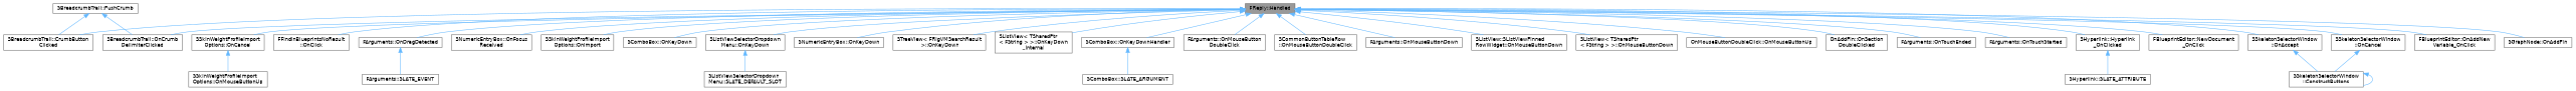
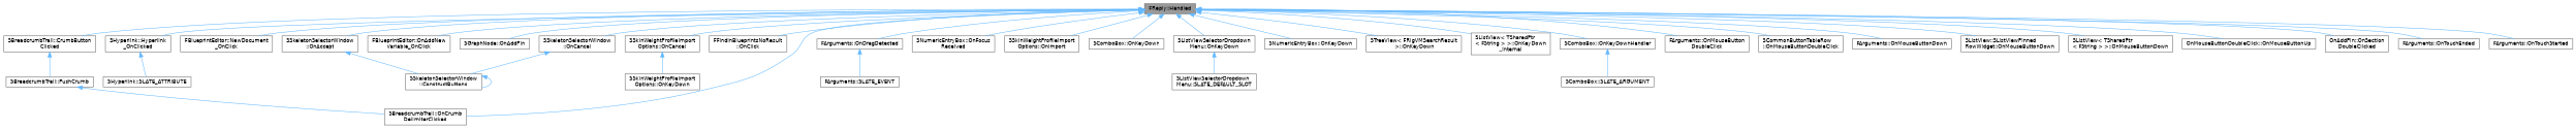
  digraph {
    rankdir=TB
    node [color=grey40 fillcolor=white fontname=Helvetica fontsize=10 shape=box style=filled]
    edge [color=steelblue1 dir=back fontname=Helvetica fontsize=10 labelfontname=Helvetica labelfontsize=10 style=solid]
    n1 [color=gray40 fillcolor=grey60 fontcolor=black height=0.2 label="FReply::Handled" width=0.4]
    n2 [height=0.2 label="SBreadcrumbTrail::CrumbButton\lClicked" width=0.4]
    n3 [height=0.2 label="SHyperlink::Hyperlink\l_OnClicked" width=0.4]
    n4 [height=0.2 label="FBlueprintEditor::NewDocument\l_OnClick" width=0.4]
    n5 [height=0.2 label="SSkeletonSelectorWindow\l::OnAccept" width=0.4]
    n6 [height=0.2 label="FBlueprintEditor::OnAddNew\lVariable_OnClick" width=0.4]
    n7 [height=0.2 label="SGraphNode::OnAddPin" width=0.4]
    n8 [height=0.2 label="SSkeletonSelectorWindow\l::OnCancel" width=0.4]
    n9 [height=0.2 label="SSkinWeightProfileImport\lOptions::OnCancel" width=0.4]
    n10 [height=0.2 label="FFindInBlueprintsNoResult\l::OnClick" width=0.4]
    n11 [height=0.2 label="SBreadcrumbTrail::OnCrumb\lDelimiterClicked" width=0.4]
    n12 [height=0.2 label="FArguments::OnDragDetected" width=0.4]
    n13 [height=0.2 label="SNumericEntryBox::OnFocus\lReceived" width=0.4]
    n14 [height=0.2 label="SSkinWeightProfileImport\lOptions::OnImport" width=0.4]
    n15 [height=0.2 label="SComboBox::OnKeyDown" width=0.4]
    n16 [height=0.2 label="SListViewSelectorDropdown\lMenu::OnKeyDown" width=0.4]
    n17 [height=0.2 label="SNumericEntryBox::OnKeyDown" width=0.4]
    n18 [height=0.2 label="STreeView\< FRigVMSearchResult\l \>::OnKeyDown" width=0.4]
    n19 [height=0.2 label="SListView\< TSharedPtr\l\< FString \> \>::OnKeyDown\l_Internal" width=0.4]
    n20 [height=0.2 label="SComboBox::OnKeyDownHandler" width=0.4]
    n21 [height=0.2 label="FArguments::OnMouseButton\lDoubleClick" width=0.4]
    n22 [height=0.2 label="SCommonButtonTableRow\l::OnMouseButtonDoubleClick" width=0.4]
    n23 [height=0.2 label="FArguments::OnMouseButtonDown" width=0.4]
    n24 [height=0.2 label="SListView::SListViewPinned\lRowWidget::OnMouseButtonDown" width=0.4]
    n25 [height=0.2 label="SListView\< TSharedPtr\l\< FString \> \>::OnMouseButtonDown" width=0.4]
    n26 [height=0.2 label="OnMouseButtonDoubleClick::OnMouseButtonUp" width=0.4]
    n27 [height=0.2 label="OnAddPin::OnSection\lDoubleClicked" width=0.4]
    n28 [height=0.2 label="FArguments::OnTouchEnded" width=0.4]
    n29 [height=0.2 label="FArguments::OnTouchStarted" width=0.4]
    n30 [height=0.2 label="SBreadcrumbTrail::PushCrumb" width=0.4]
    n31 [height=0.2 label="SHyperlink::SLATE_ATTRIBUTE" width=0.4]
    n32 [height=0.2 label="SSkeletonSelectorWindow\l::ConstructButtons" width=0.4]
-   n33 [height=0.2 label="SSkinWeightProfileImport\lOptions::OnMouseButtonUp" width=0.4]
+   n33 [height=0.2 label="SSkinWeightProfileImport\lOptions::OnKeyDown" width=0.4]
    n34 [height=0.2 label="FArguments::SLATE_EVENT" width=0.4]
    n35 [height=0.2 label="SListViewSelectorDropdown\lMenu::SLATE_DEFAULT_SLOT" width=0.4]
    n36 [height=0.2 label="SComboBox::SLATE_ARGUMENT" width=0.4]
    n1 -> n2
    n1 -> n3
    n1 -> n4
    n1 -> n5
    n1 -> n6
    n1 -> n7
    n1 -> n8
    n1 -> n9
    n1 -> n10
    n1 -> n11
    n1 -> n12
    n1 -> n13
    n1 -> n14
    n1 -> n15
    n1 -> n16
    n1 -> n17
    n1 -> n18
    n1 -> n19
    n1 -> n20
    n1 -> n21
    n1 -> n22
    n1 -> n23
    n1 -> n24
    n1 -> n25
    n1 -> n26
    n1 -> n27
    n1 -> n28
    n1 -> n29
-   n30 -> n2
+   n2 -> n30
    n3 -> n31
    n5 -> n32
    n8 -> n32
    n9 -> n33
    n12 -> n34
    n16 -> n35
    n20 -> n36
    n30 -> n11
    n32 -> n32
  }
